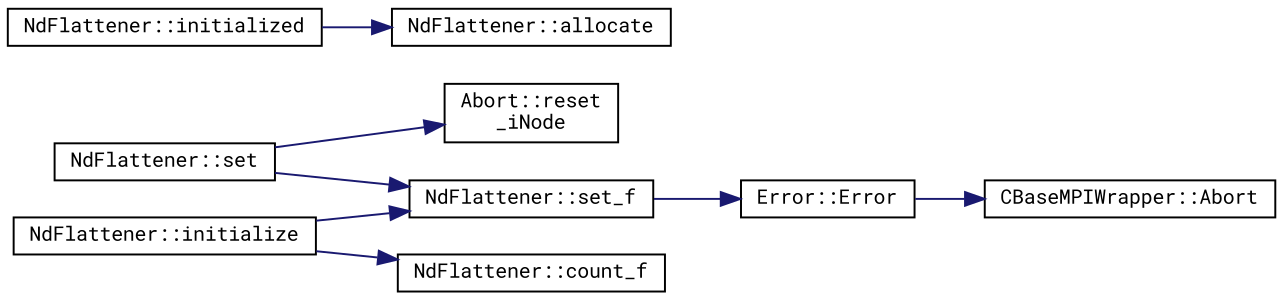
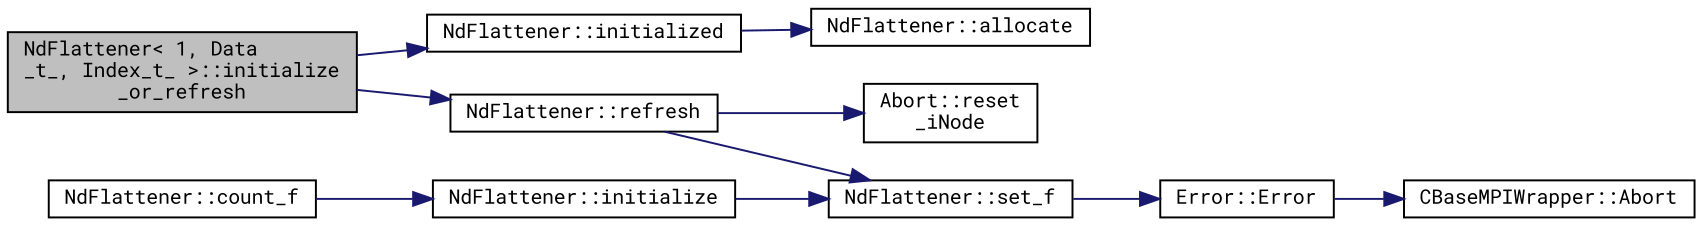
  digraph {
    fontname="Roboto Mono"
    rankdir=LR
    node [color=black fillcolor=white fontname="Roboto Mono" fontsize=10 shape=record style=filled]
    edge [color=midnightblue fontname="Roboto Mono" fontsize=10 labelfontname=Helvetica labelfontsize=10 style=solid]
-   n2 [height=0.2 label="NdFlattener::set" width=0.4]
+   n1 [fillcolor=grey75 fontcolor=black height=0.2 label="NdFlattener\< 1, Data\l_t_, Index_t_ \>::initialize\l_or_refresh" width=0.4]
+   n2 [height=0.2 label="NdFlattener::refresh" width=0.4]
    n3 [height=0.2 label="NdFlattener::initialized" width=0.4]
    n4 [height=0.2 label="NdFlattener::initialize" width=0.4]
    n5 [height=0.2 label="NdFlattener::count_f" width=0.4]
    n6 [height=0.2 label="NdFlattener::set_f" width=0.4]
    n7 [height=0.2 label="Abort::reset\l_iNode" width=0.4]
    n8 [height=0.2 label="NdFlattener::allocate" width=0.4]
    n9 [height=0.2 label="Error::Error" width=0.4]
    n10 [height=0.2 label="CBaseMPIWrapper::Abort" width=0.4]
+   n1 -> n2
+   n1 -> n3
    n2 -> n6
    n2 -> n7
    n3 -> n8
-   n4 -> n5
+   n5 -> n4
    n4 -> n6
    n6 -> n9
    n9 -> n10
  }
